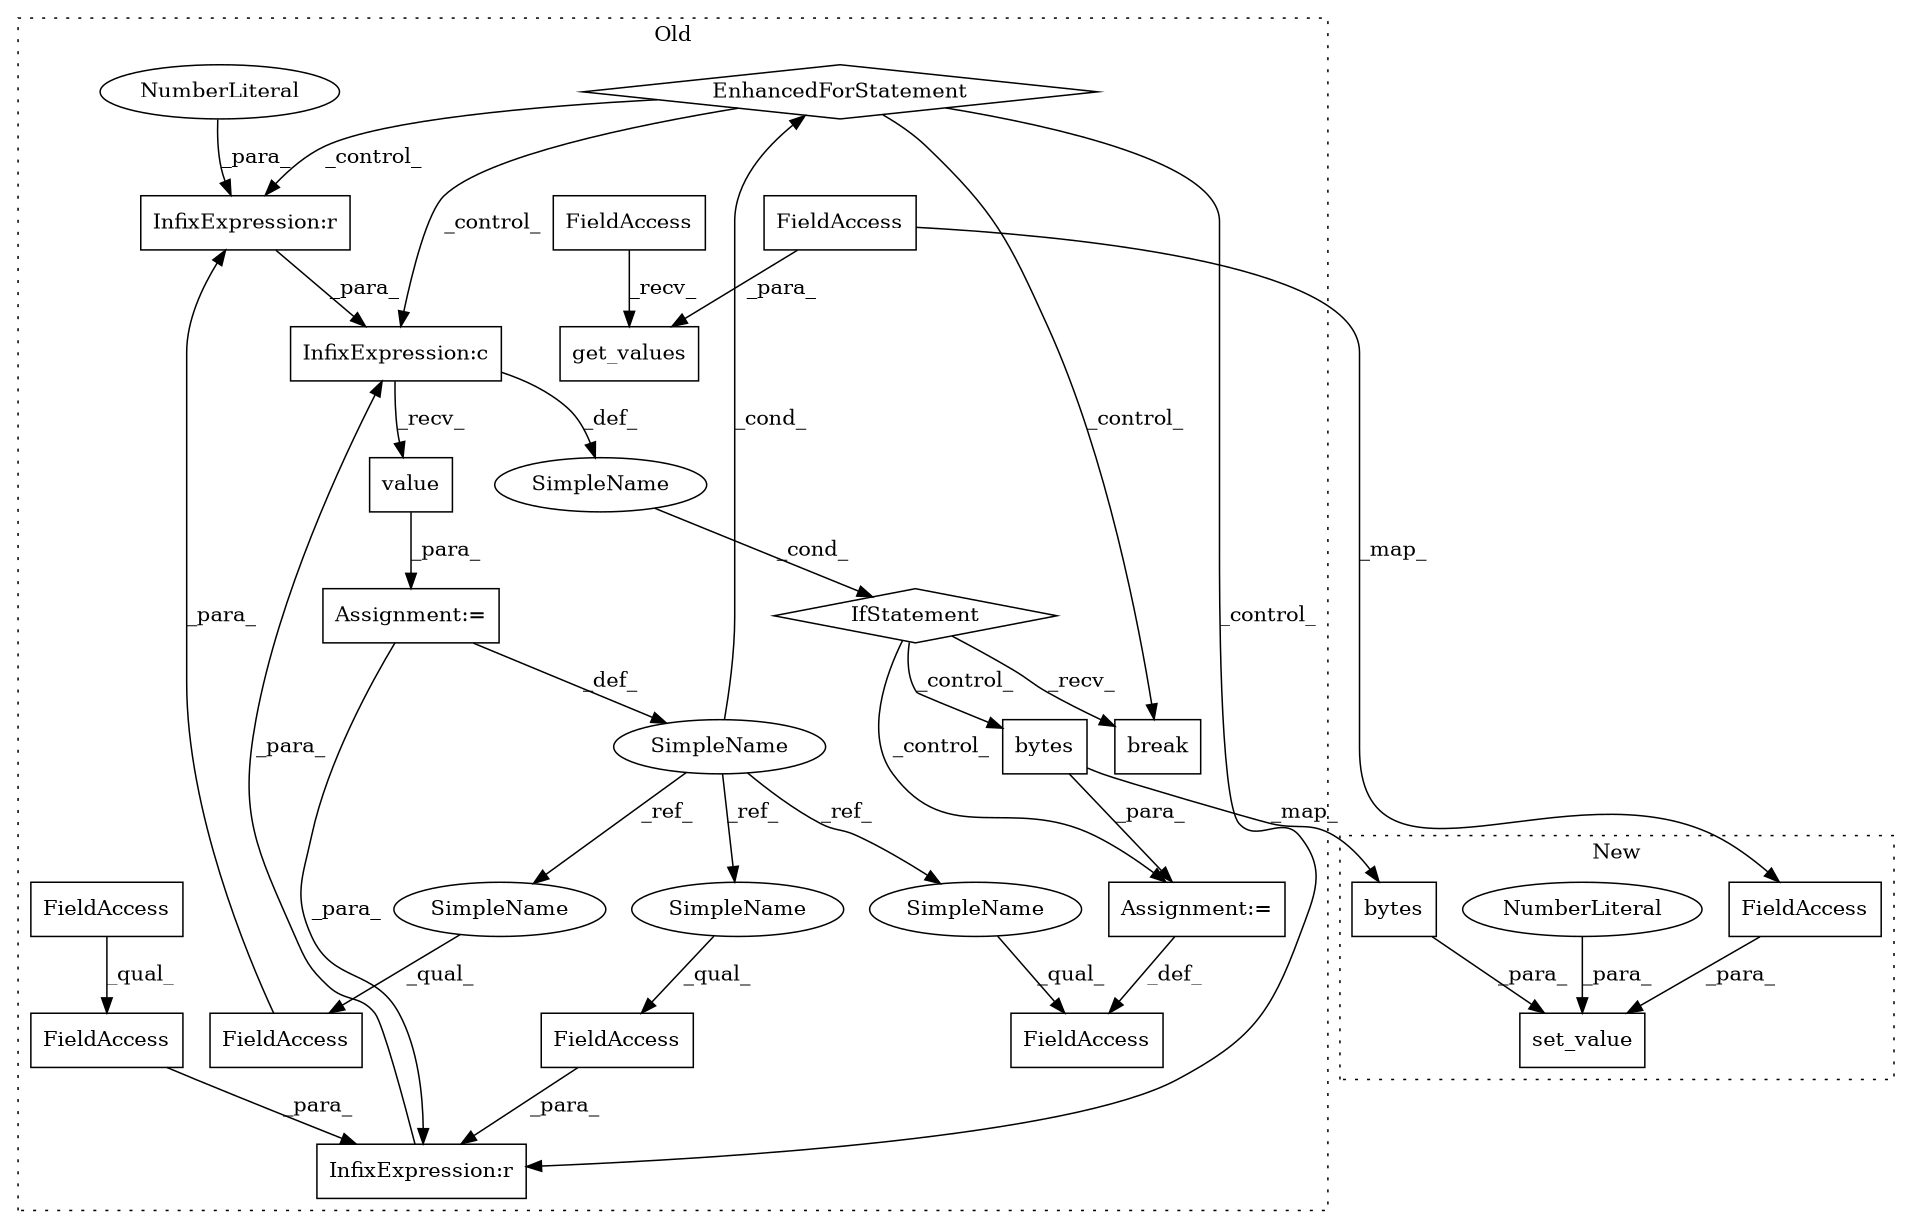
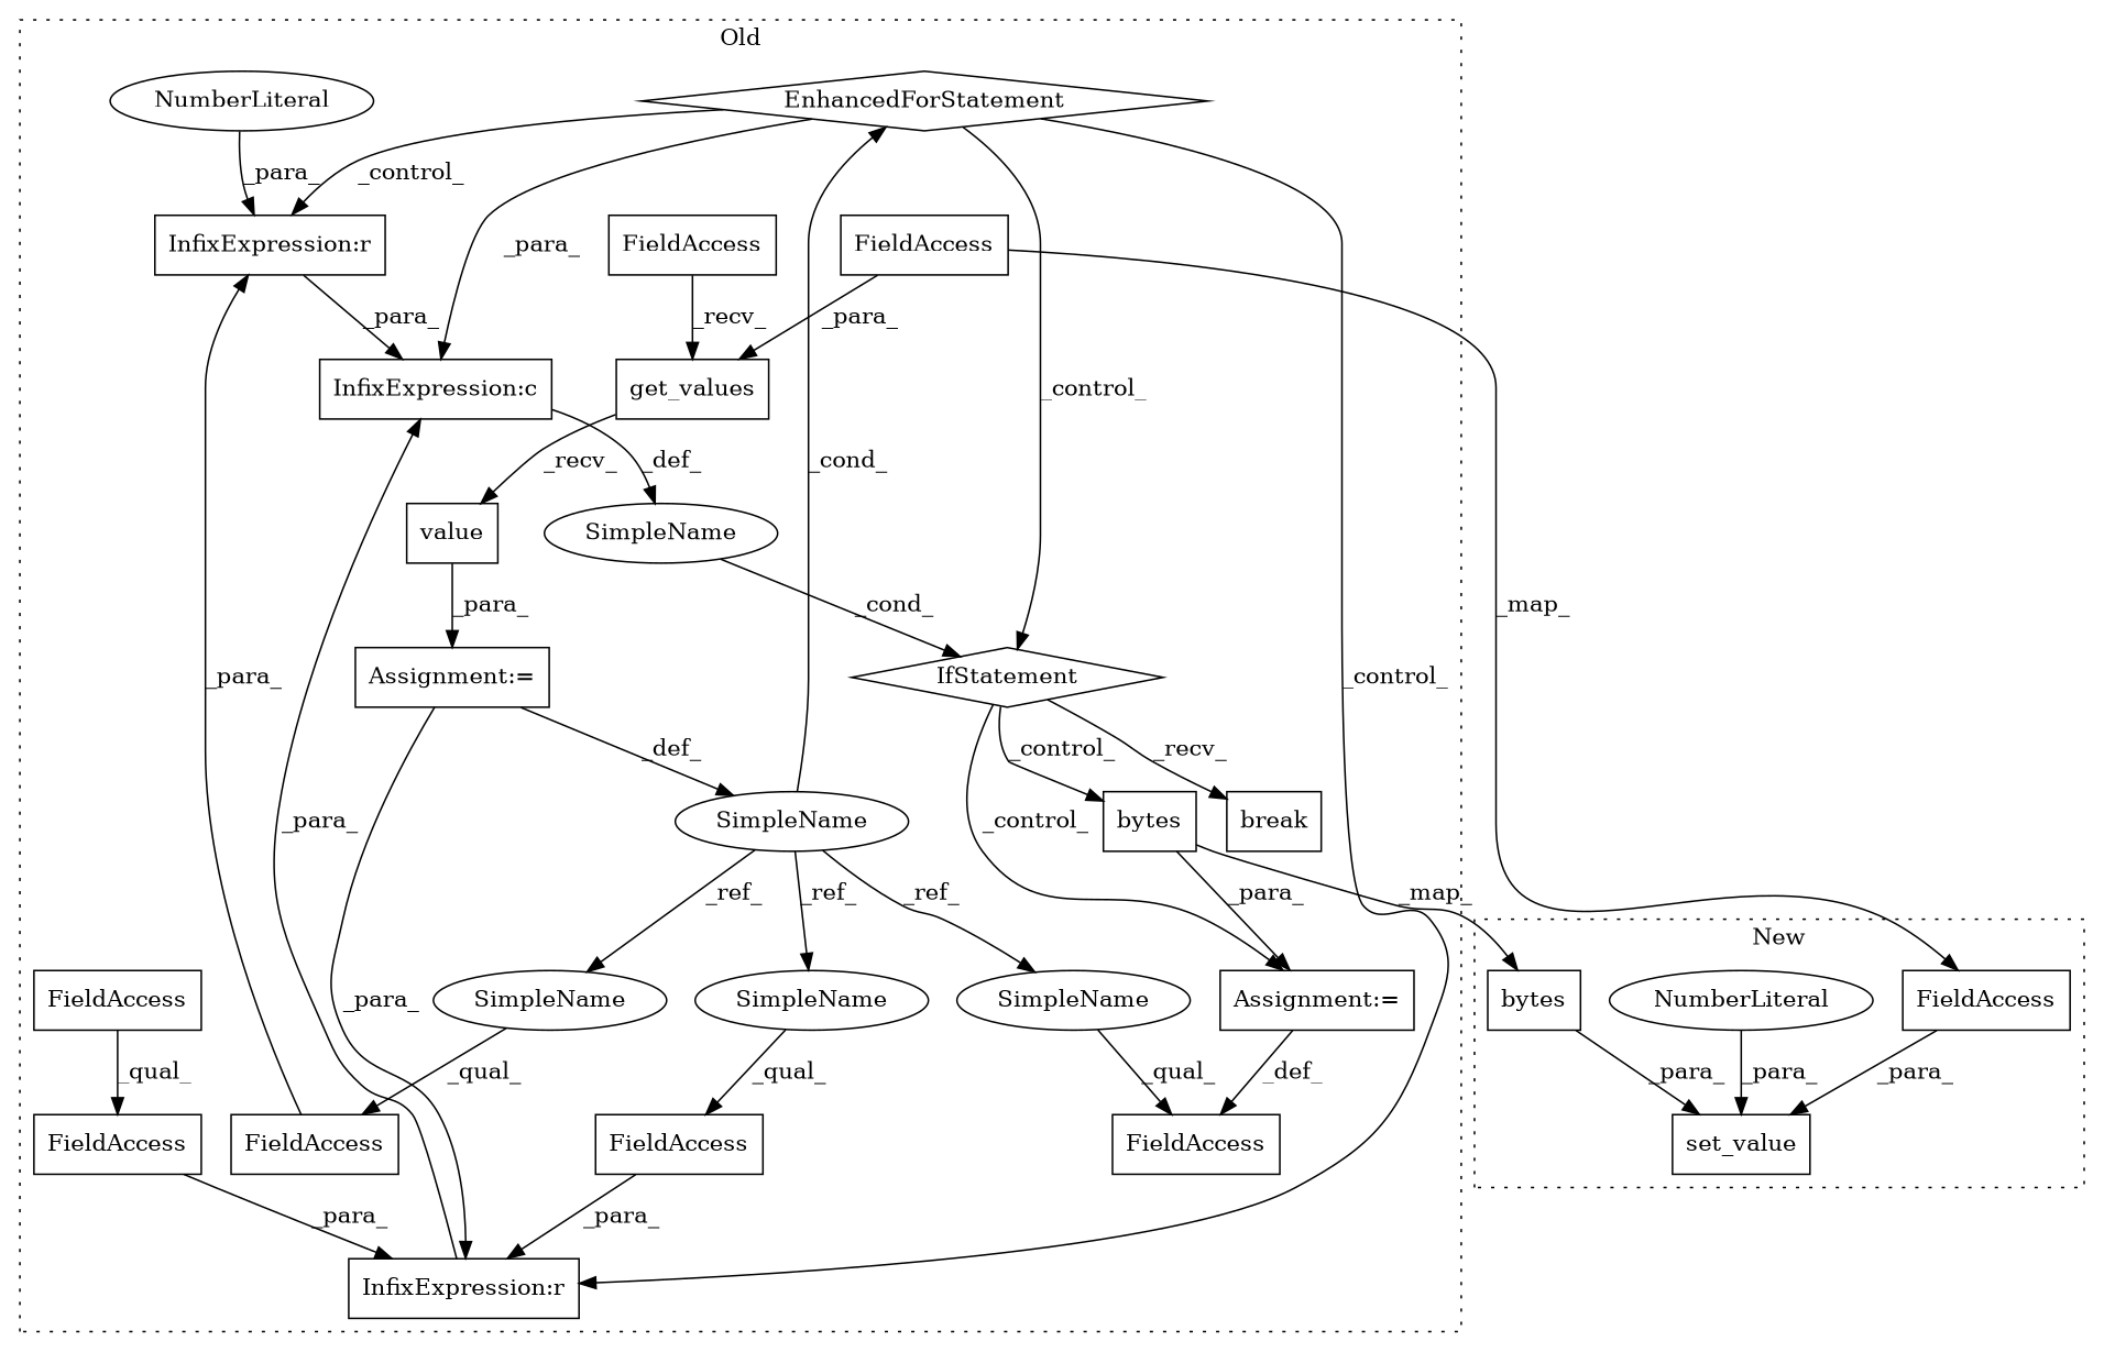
  digraph {
    node [a=22 l=5 s="7978,8124" shape=box]
    n1 [a=10 l=6 label=break s=8288]
    n2 [a=32 l="11,1" label=get_values s="8062,8114"]
    n3 [a=42 label=SimpleName s=8043 shape=ellipse]
    n4 [a=70 l="53,2" label=EnhancedForStatement shape=diamond]
    n5 [a=32 l=8 label=value s=8116]
    n6 [a=27 l=4 label="InfixExpression:r" s=8220]
    n7 [l=10 label=FieldAccess s=8051]
    n8 [l=10 label=FieldAccess s=8238]
    n9 [l=19 label=FieldAccess s=8139]
    n10 [l=11 label=FieldAccess s=8209]
    n11 [a=42 label=SimpleName shape=ellipse l="" s=""]
    n12 [a=25 l="4,2" label=IfStatement s="8134,8226" shape=diamond]
    n13 [a=7 l="53,2" label="Assignment:="]
    n14 [a=7 l=1 label="Assignment:=" s=8248]
    n15 [l=41 label=FieldAccess s=8073]
    n16 [a=34 l=1 label=NumberLiteral s=8224 shape=ellipse]
    n17 [a=27 l=4 label="InfixExpression:r" s=8158]
    n18 [a=27 l=4 label="InfixExpression:c" s=8204]
    n19 [l=41 label=FieldAccess s=8162]
    n20 [l=11 label=FieldAccess s=8162]
    n21 [a=32 l="6,1" label=bytes s="8249,8277"]
    n22 [a=42 label=SimpleName s=8209 shape=ellipse]
    n23 [a=42 label=SimpleName s=8238 shape=ellipse]
    n24 [a=42 label=SimpleName s=8139 shape=ellipse]
    n25 [a=32 l="10,1" label=set_value s="7002,7085"]
    n26 [l=41 label=FieldAccess s=7012]
    n27 [a=34 l=1 label=NumberLiteral s=7054 shape=ellipse]
    n28 [a=32 l="6,1" label=bytes s="7056,7084"]
    subgraph cluster_1 {
      label=Old
      style=dotted
      n1
      n2
      n3
      n4
      n5
      n6
      n7
      n8
      n9
      n10
      n11
      n12
      n13
      n14
      n15
      n16
      n17
      n18
      n19
      n20
      n21
      n22
      n23
      n24
    }
    subgraph cluster_2 {
      label=New
      style=dotted
      n25
      n26
      n27
      n28
    }
-   n18 -> n5 [label=_recv_]
+   n2 -> n5 [label=_recv_]
    n3 -> n4 [label=_cond_]
    n3 -> n22 [label=_ref_]
    n3 -> n23 [label=_ref_]
    n3 -> n24 [label=_ref_]
    n4 -> n6 [label=_control_]
-   n4 -> n1 [label=_control_]
+   n4 -> n12 [label=_control_]
    n4 -> n17 [label=_control_]
-   n4 -> n18 [label=_control_]
+   n4 -> n18 [label=_para_]
    n5 -> n13 [label=_para_]
    n6 -> n18 [label=_para_]
    n7 -> n2 [label=_recv_]
    n9 -> n17 [label=_para_]
    n10 -> n6 [label=_para_]
    n11 -> n12 [label=_cond_]
    n12 -> n1 [label=_recv_]
    n12 -> n14 [label=_control_]
    n12 -> n21 [label=_control_]
    n13 -> n3 [label=_def_]
    n13 -> n17 [label=_para_]
    n14 -> n8 [label=_def_]
    n15 -> n2 [label=_para_]
    n15 -> n26 [label=_map_]
    n16 -> n6 [label=_para_]
    n17 -> n18 [label=_para_]
    n18 -> n11 [label=_def_]
    n19 -> n17 [label=_para_]
    n20 -> n19 [label=_qual_]
    n21 -> n14 [label=_para_]
    n21 -> n28 [label=_map_]
    n22 -> n10 [label=_qual_]
    n23 -> n8 [label=_qual_]
    n24 -> n9 [label=_qual_]
    n26 -> n25 [label=_para_]
    n27 -> n25 [label=_para_]
    n28 -> n25 [label=_para_]
  }
